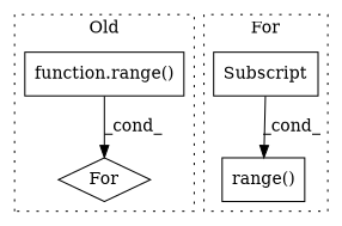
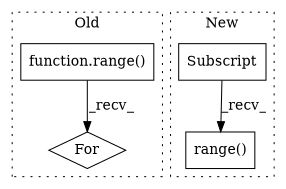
  digraph {
    node [a=75 shape=box]
    n1 [l="6,1" label="function.range()" s="1331,1362"]
    n2 [a=107 l="4,10" label=For s="1322,1363" shape=diamond]
    n3 [l="20,1" label="range()" s="1467,1491"]
    n4 [a=63 l="13,0" label=Subscript s="1467,0"]
    subgraph cluster_1 {
      label=Old
      style=dotted
      n1
      n2
    }
    subgraph cluster_2 {
-     label=For
+     label=New
      style=dotted
      n3
      n4
    }
-   n1 -> n2 [label=_cond_]
-   n4 -> n3 [label=_cond_]
+   n1 -> n2 [label=_recv_]
+   n4 -> n3 [label=_recv_]
  }
